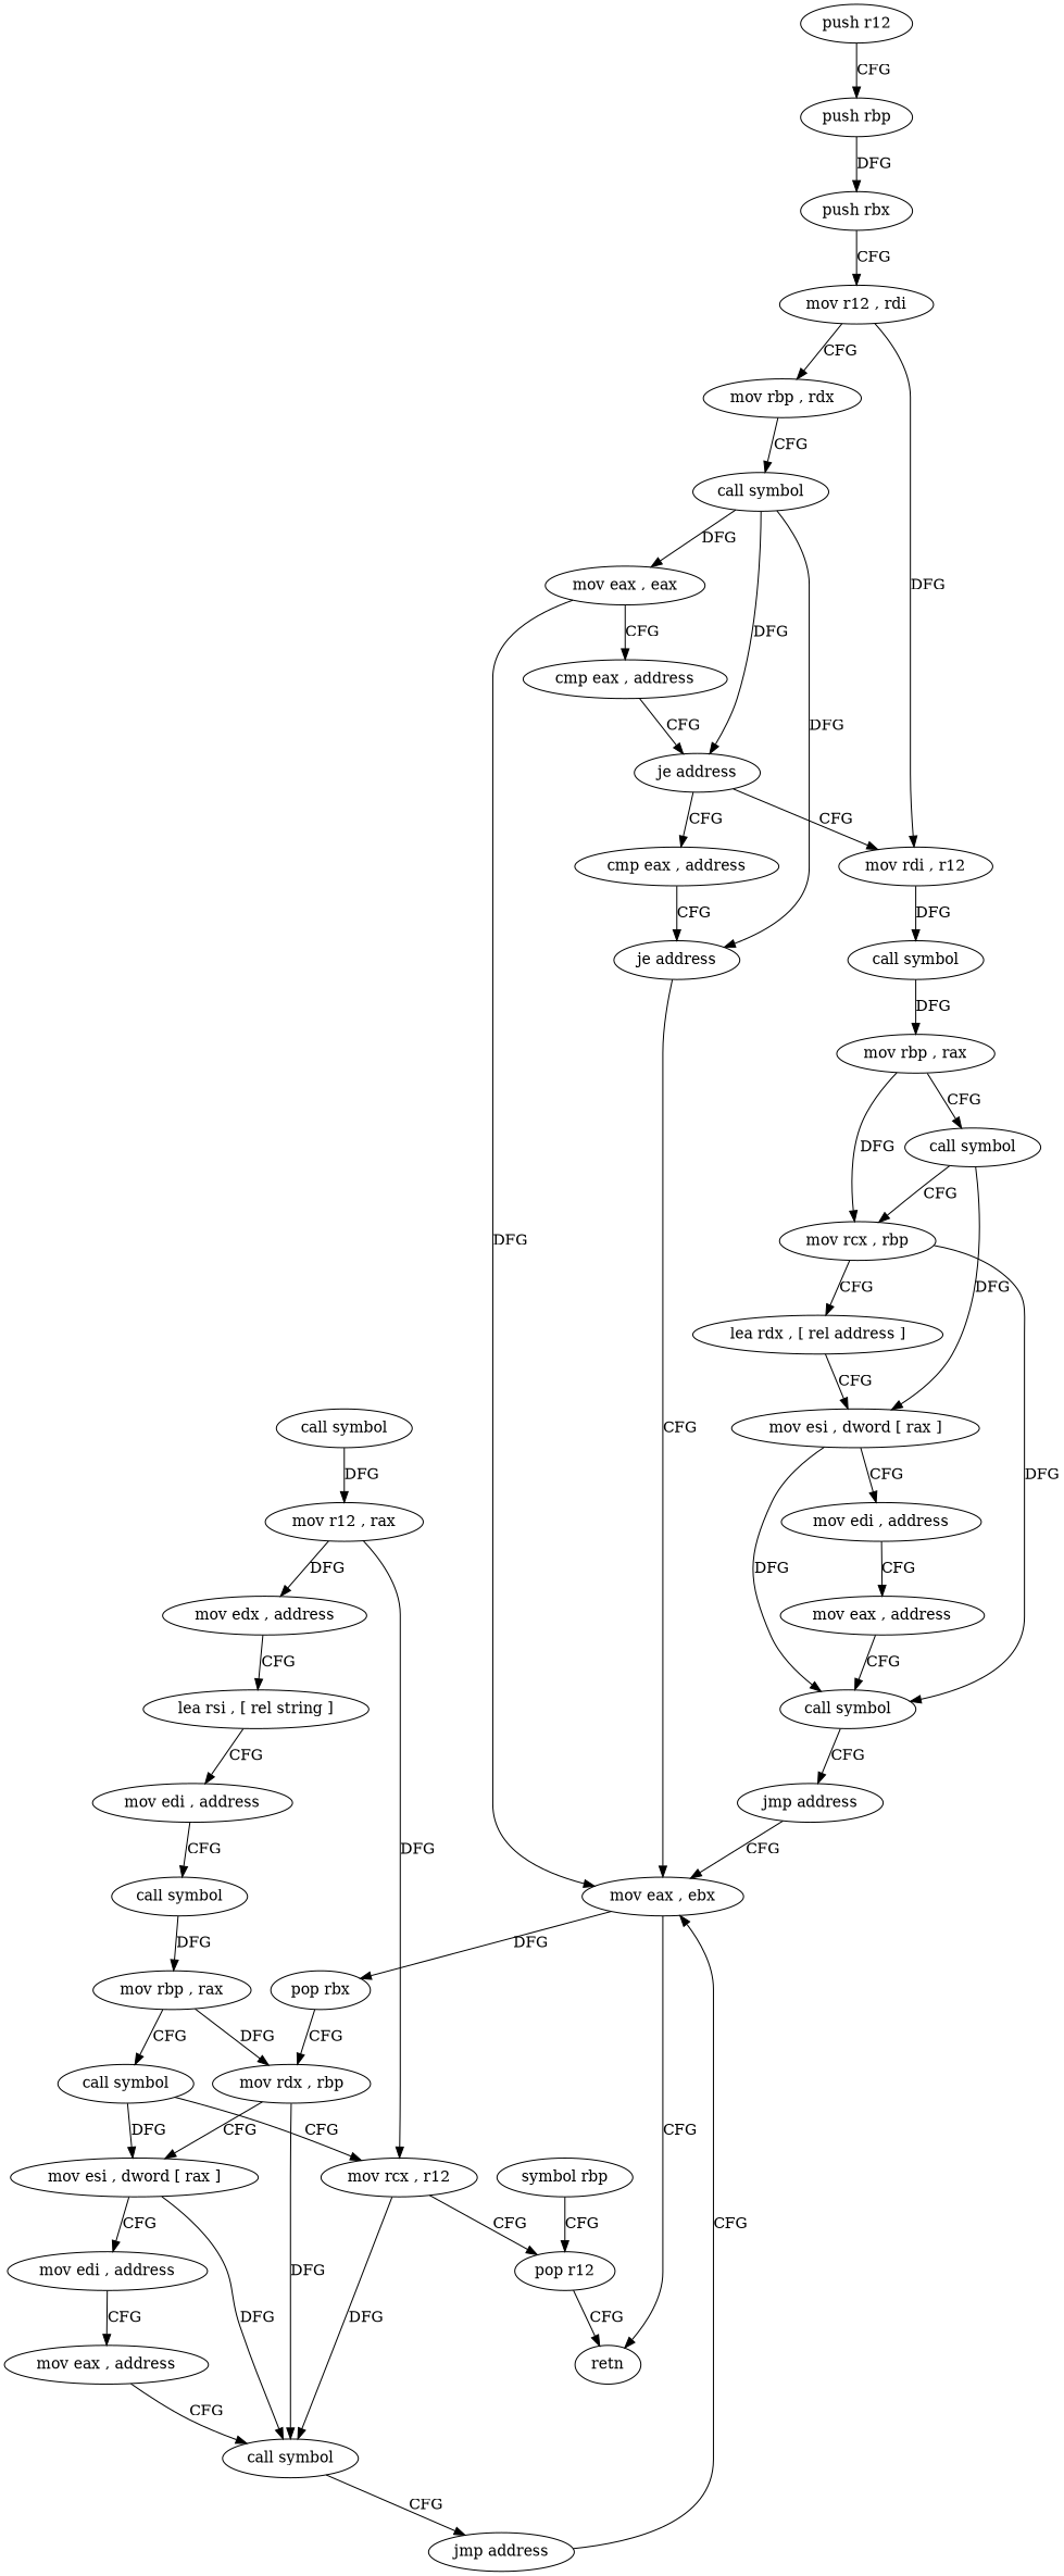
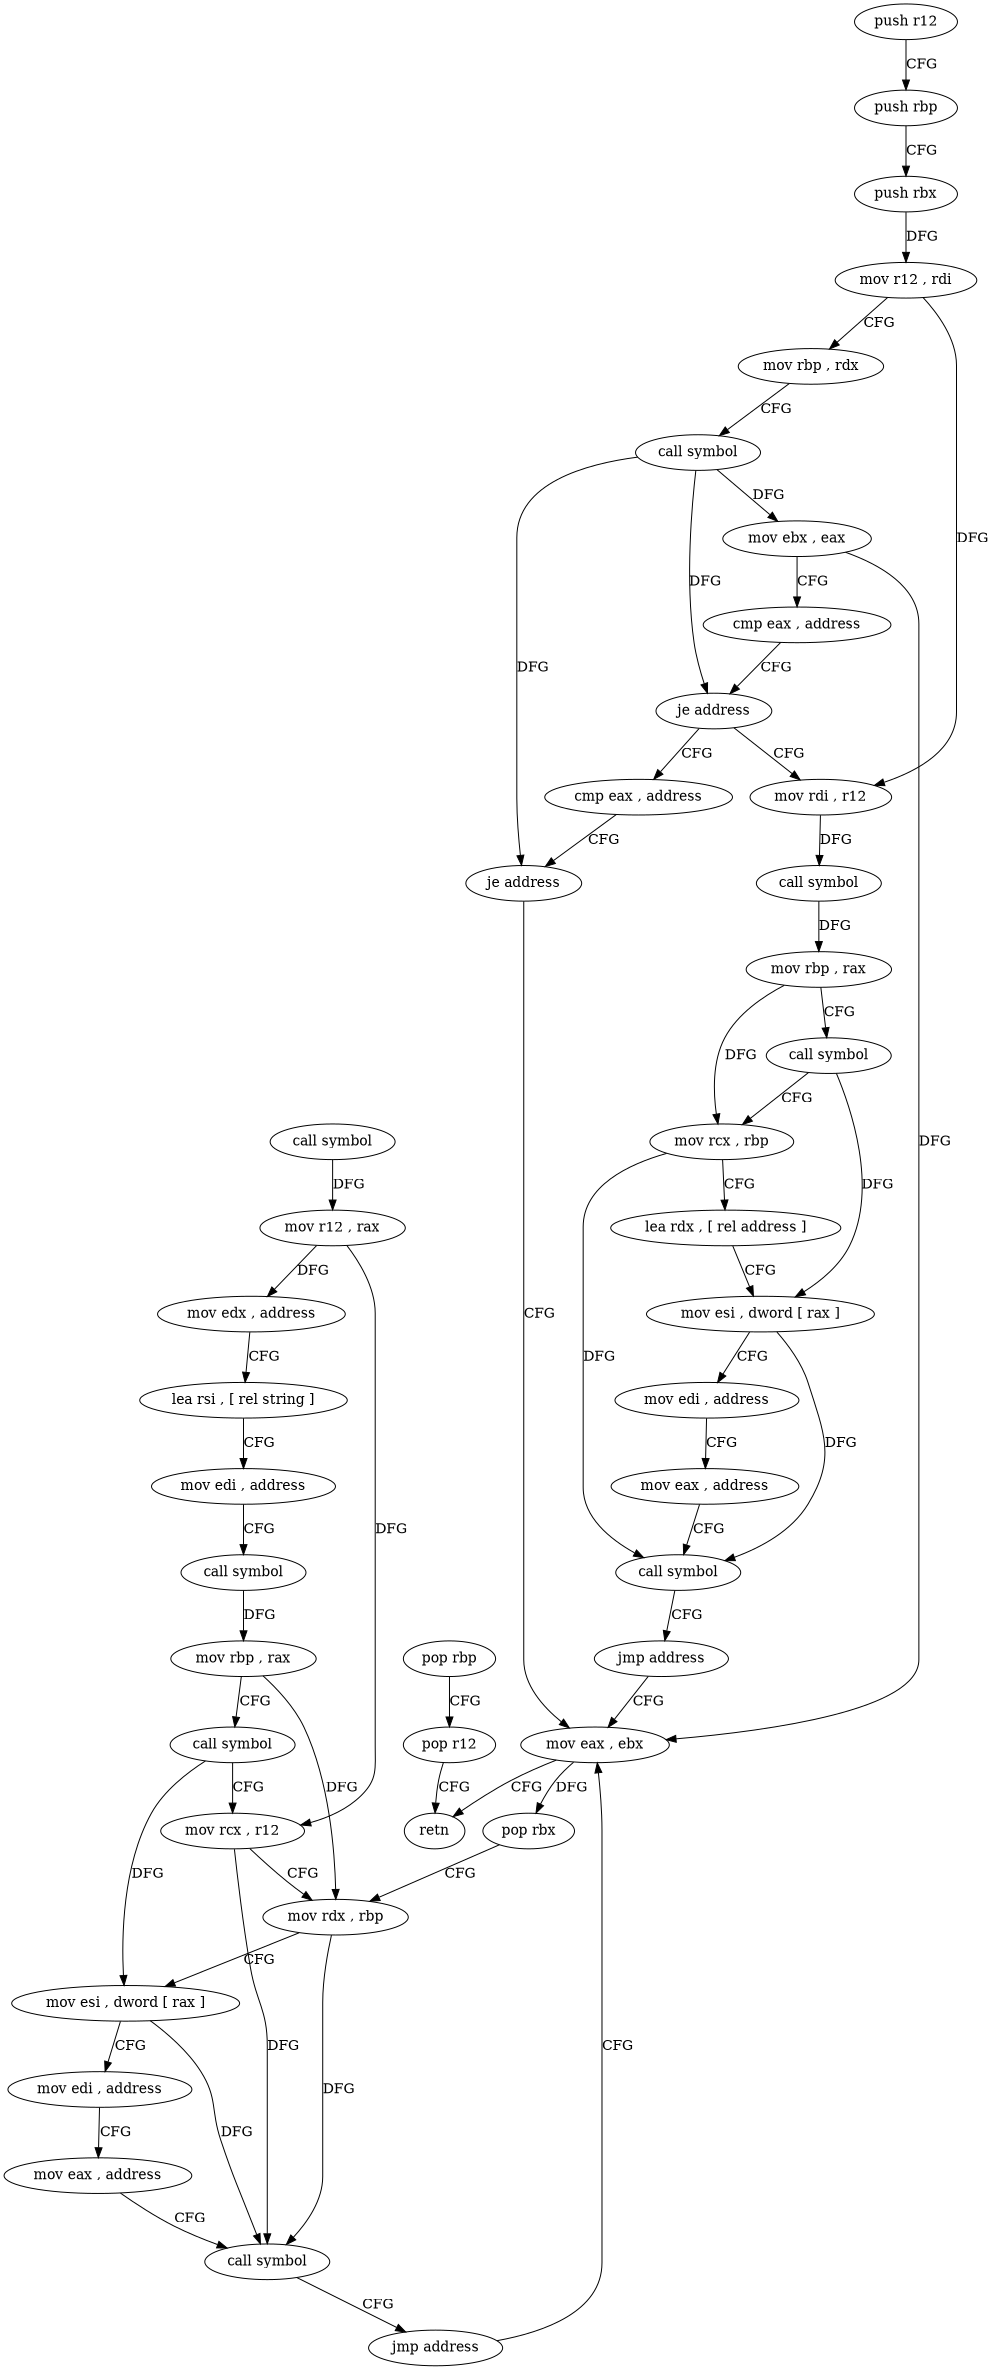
  digraph {
    n1 [label="push r12"]
    n2 [label="push rbp"]
    n3 [label="push rbx"]
    n4 [label="mov r12 , rdi"]
    n5 [label="mov rbp , rdx"]
    n6 [label="mov rdi , r12"]
    n7 [label="call symbol"]
    n8 [label="call symbol"]
-   n9 [label="mov eax , eax"]
+   n9 [label="mov ebx , eax"]
    n10 [label="je address"]
    n11 [label="je address"]
    n12 [label="cmp eax , address"]
    n13 [label="mov eax , ebx"]
    n14 [label="cmp eax , address"]
    n15 [label="pop rbx"]
    n16 [label=retn]
    n17 [label="mov rbp , rax"]
    n18 [label="call symbol"]
    n19 [label="mov rcx , rbp"]
    n20 [label="mov esi , dword [ rax ]"]
    n21 [label="lea rdx , [ rel address ]"]
    n22 [label="call symbol"]
    n23 [label="mov edi , address"]
    n24 [label="jmp address"]
    n25 [label="mov eax , address"]
    n26 [label="mov rdx , rbp"]
    n27 [label="call symbol"]
    n28 [label="mov r12 , rax"]
-   n29 [label="symbol rbp"]
+   n29 [label="pop rbp"]
    n30 [label="pop r12"]
    n31 [label="mov edx , address"]
    n32 [label="mov rcx , r12"]
    n33 [label="lea rsi , [ rel string ]"]
    n34 [label="call symbol"]
    n35 [label="mov edi , address"]
    n36 [label="call symbol"]
    n37 [label="mov rbp , rax"]
    n38 [label="call symbol"]
    n39 [label="mov esi , dword [ rax ]"]
    n40 [label="mov edi , address"]
    n41 [label="jmp address"]
    n42 [label="mov eax , address"]
    n1 -> n2 [label=CFG]
-   n2 -> n3 [label=DFG]
-   n3 -> n4 [label=CFG]
+   n2 -> n3 [label=CFG]
+   n3 -> n4 [label=DFG]
    n4 -> n5 [label=CFG]
    n4 -> n6 [label=DFG]
    n5 -> n7 [label=CFG]
    n6 -> n8 [label=DFG]
    n7 -> n9 [label=DFG]
    n7 -> n10 [label=DFG]
    n7 -> n11 [label=DFG]
    n8 -> n17 [label=DFG]
    n9 -> n12 [label=CFG]
    n9 -> n13 [label=DFG]
    n10 -> n6 [label=CFG]
    n10 -> n14 [label=CFG]
    n11 -> n13 [label=CFG]
    n12 -> n10 [label=CFG]
    n13 -> n15 [label=DFG]
    n13 -> n16 [label=CFG]
    n14 -> n11 [label=CFG]
    n15 -> n26 [label=CFG]
    n17 -> n18 [label=CFG]
    n17 -> n19 [label=DFG]
    n18 -> n19 [label=CFG]
    n18 -> n20 [label=DFG]
    n19 -> n21 [label=CFG]
    n19 -> n22 [label=DFG]
    n20 -> n22 [label=DFG]
    n20 -> n23 [label=CFG]
    n21 -> n20 [label=CFG]
    n22 -> n24 [label=CFG]
    n23 -> n25 [label=CFG]
    n24 -> n13 [label=CFG]
    n25 -> n22 [label=CFG]
    n26 -> n34 [label=DFG]
    n26 -> n39 [label=CFG]
    n27 -> n28 [label=DFG]
    n28 -> n31 [label=DFG]
    n28 -> n32 [label=DFG]
    n29 -> n30 [label=CFG]
    n30 -> n16 [label=CFG]
    n31 -> n33 [label=CFG]
-   n32 -> n30 [label=CFG]
+   n32 -> n26 [label=CFG]
    n32 -> n34 [label=DFG]
    n33 -> n35 [label=CFG]
    n34 -> n41 [label=CFG]
    n35 -> n36 [label=CFG]
    n36 -> n37 [label=DFG]
    n37 -> n26 [label=DFG]
    n37 -> n38 [label=CFG]
    n38 -> n32 [label=CFG]
    n38 -> n39 [label=DFG]
    n39 -> n34 [label=DFG]
    n39 -> n40 [label=CFG]
    n40 -> n42 [label=CFG]
    n41 -> n13 [label=CFG]
    n42 -> n34 [label=CFG]
  }
